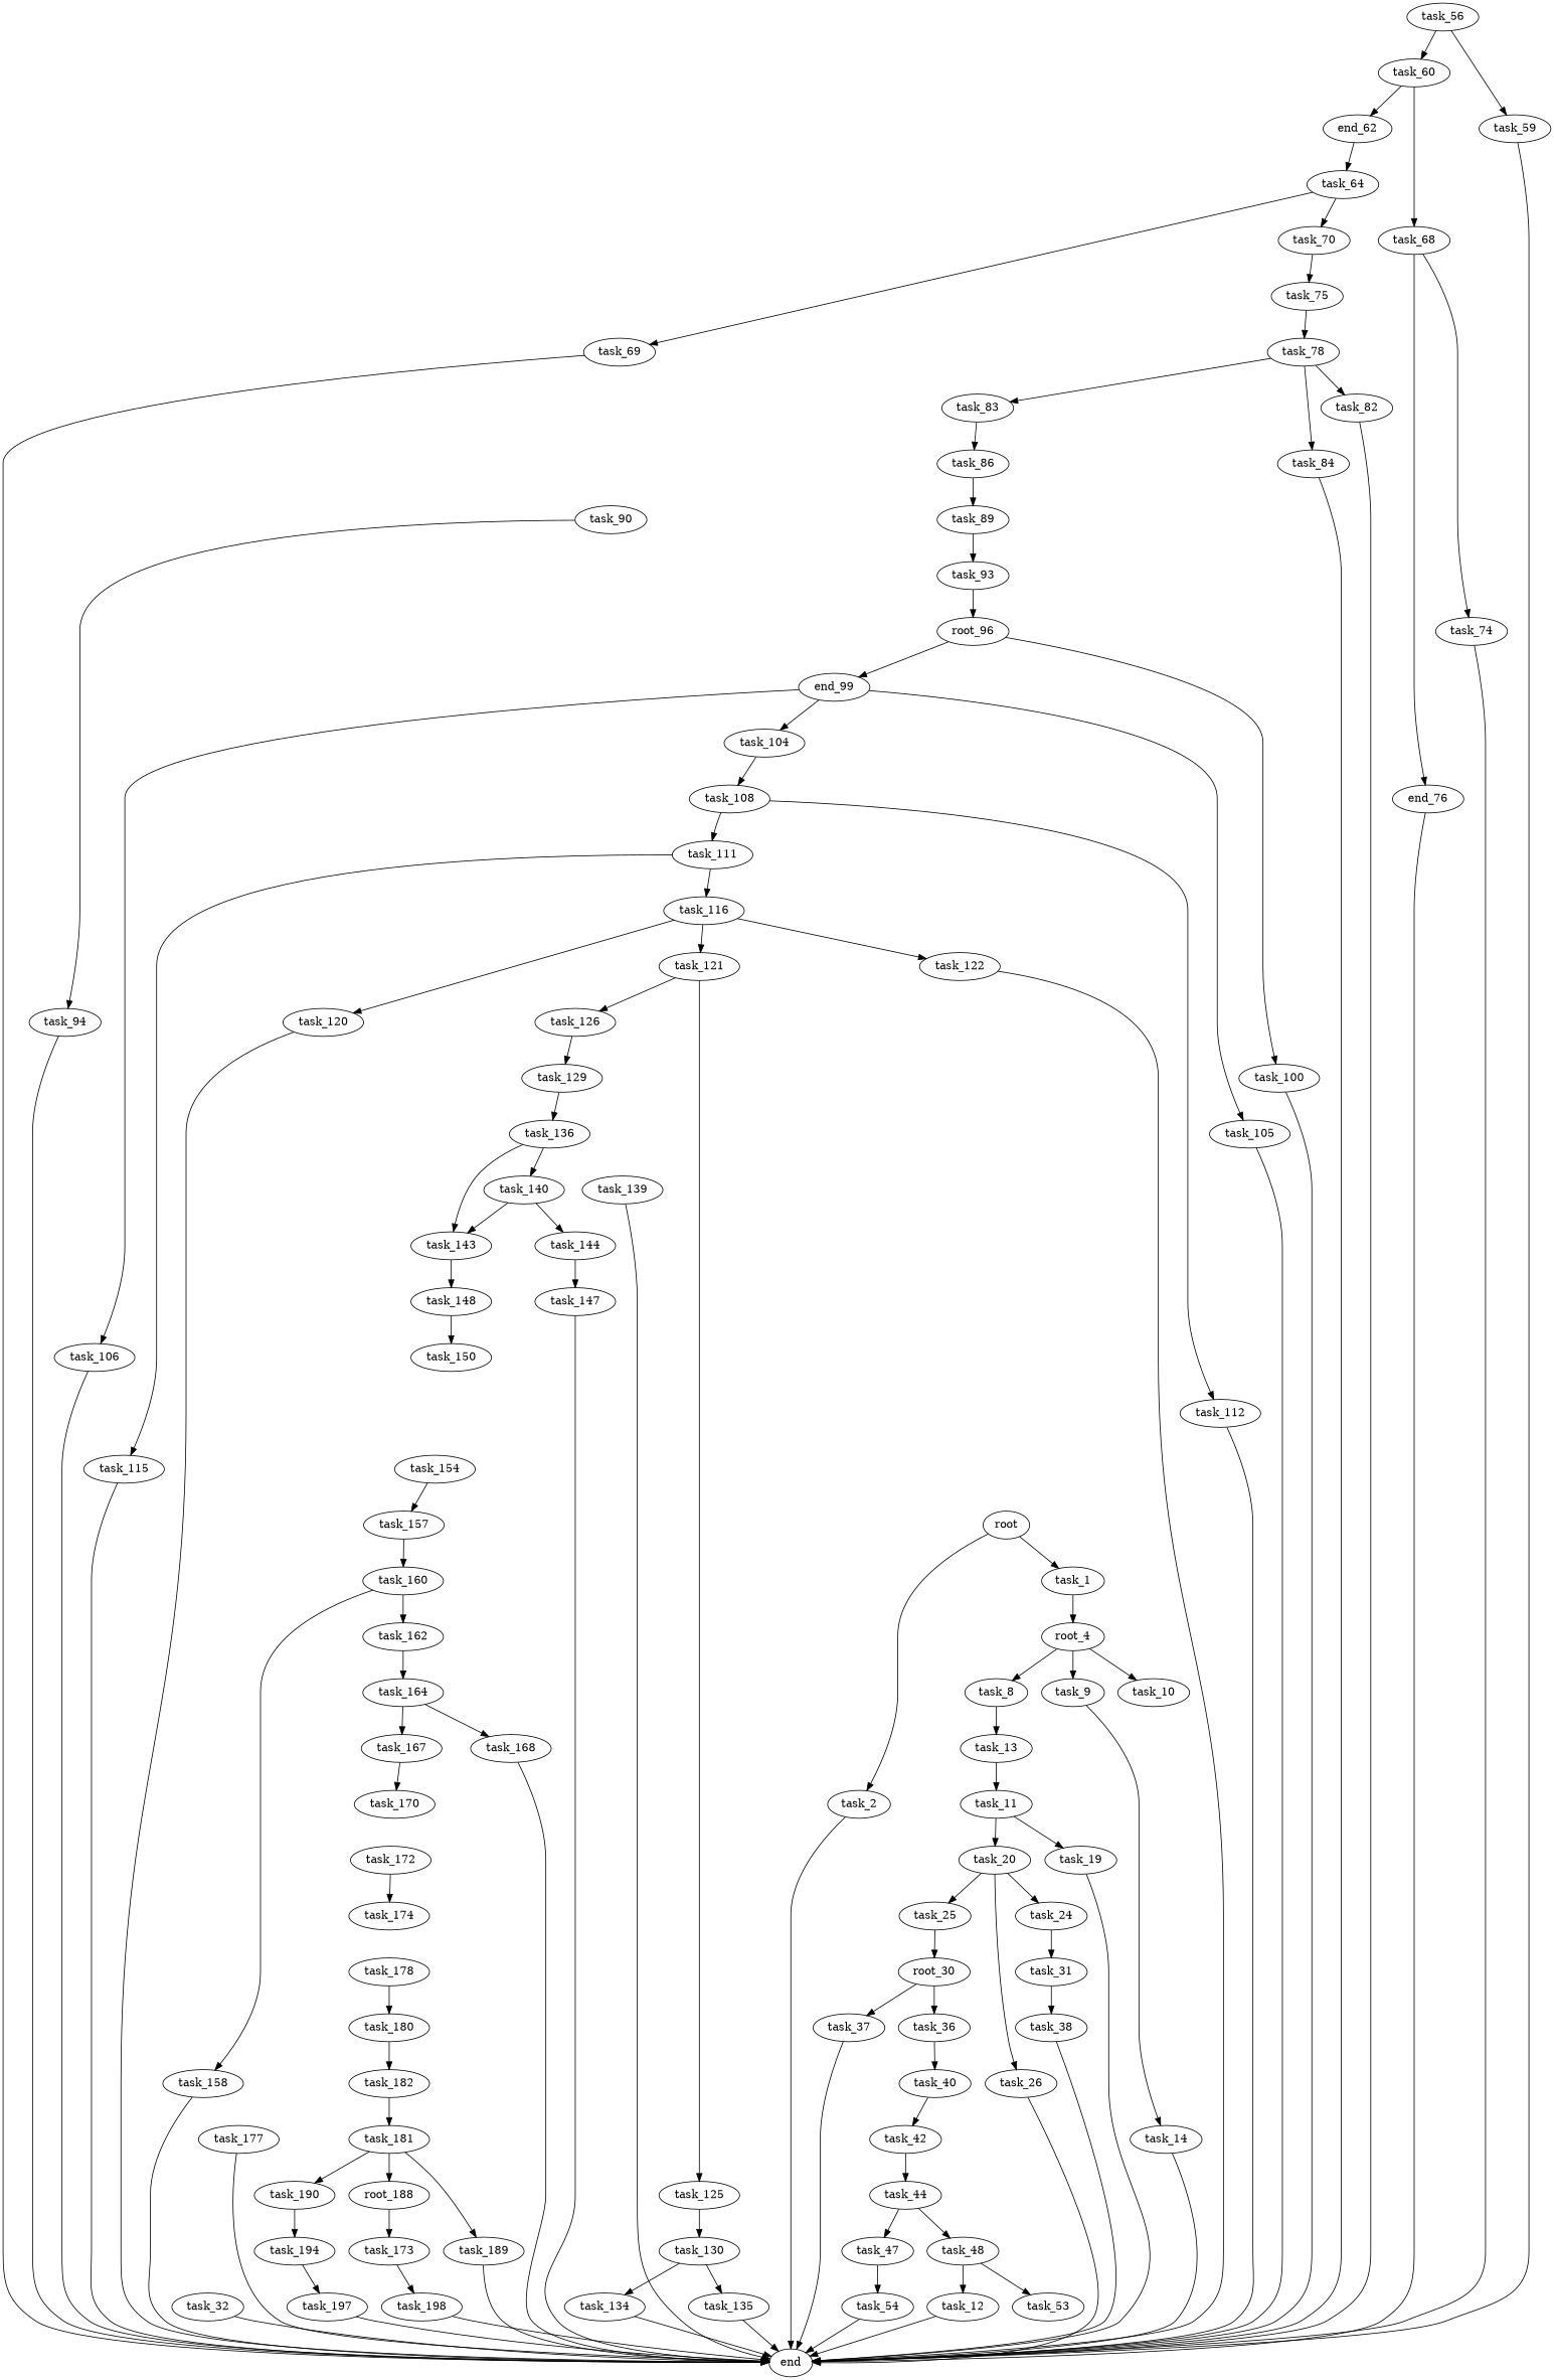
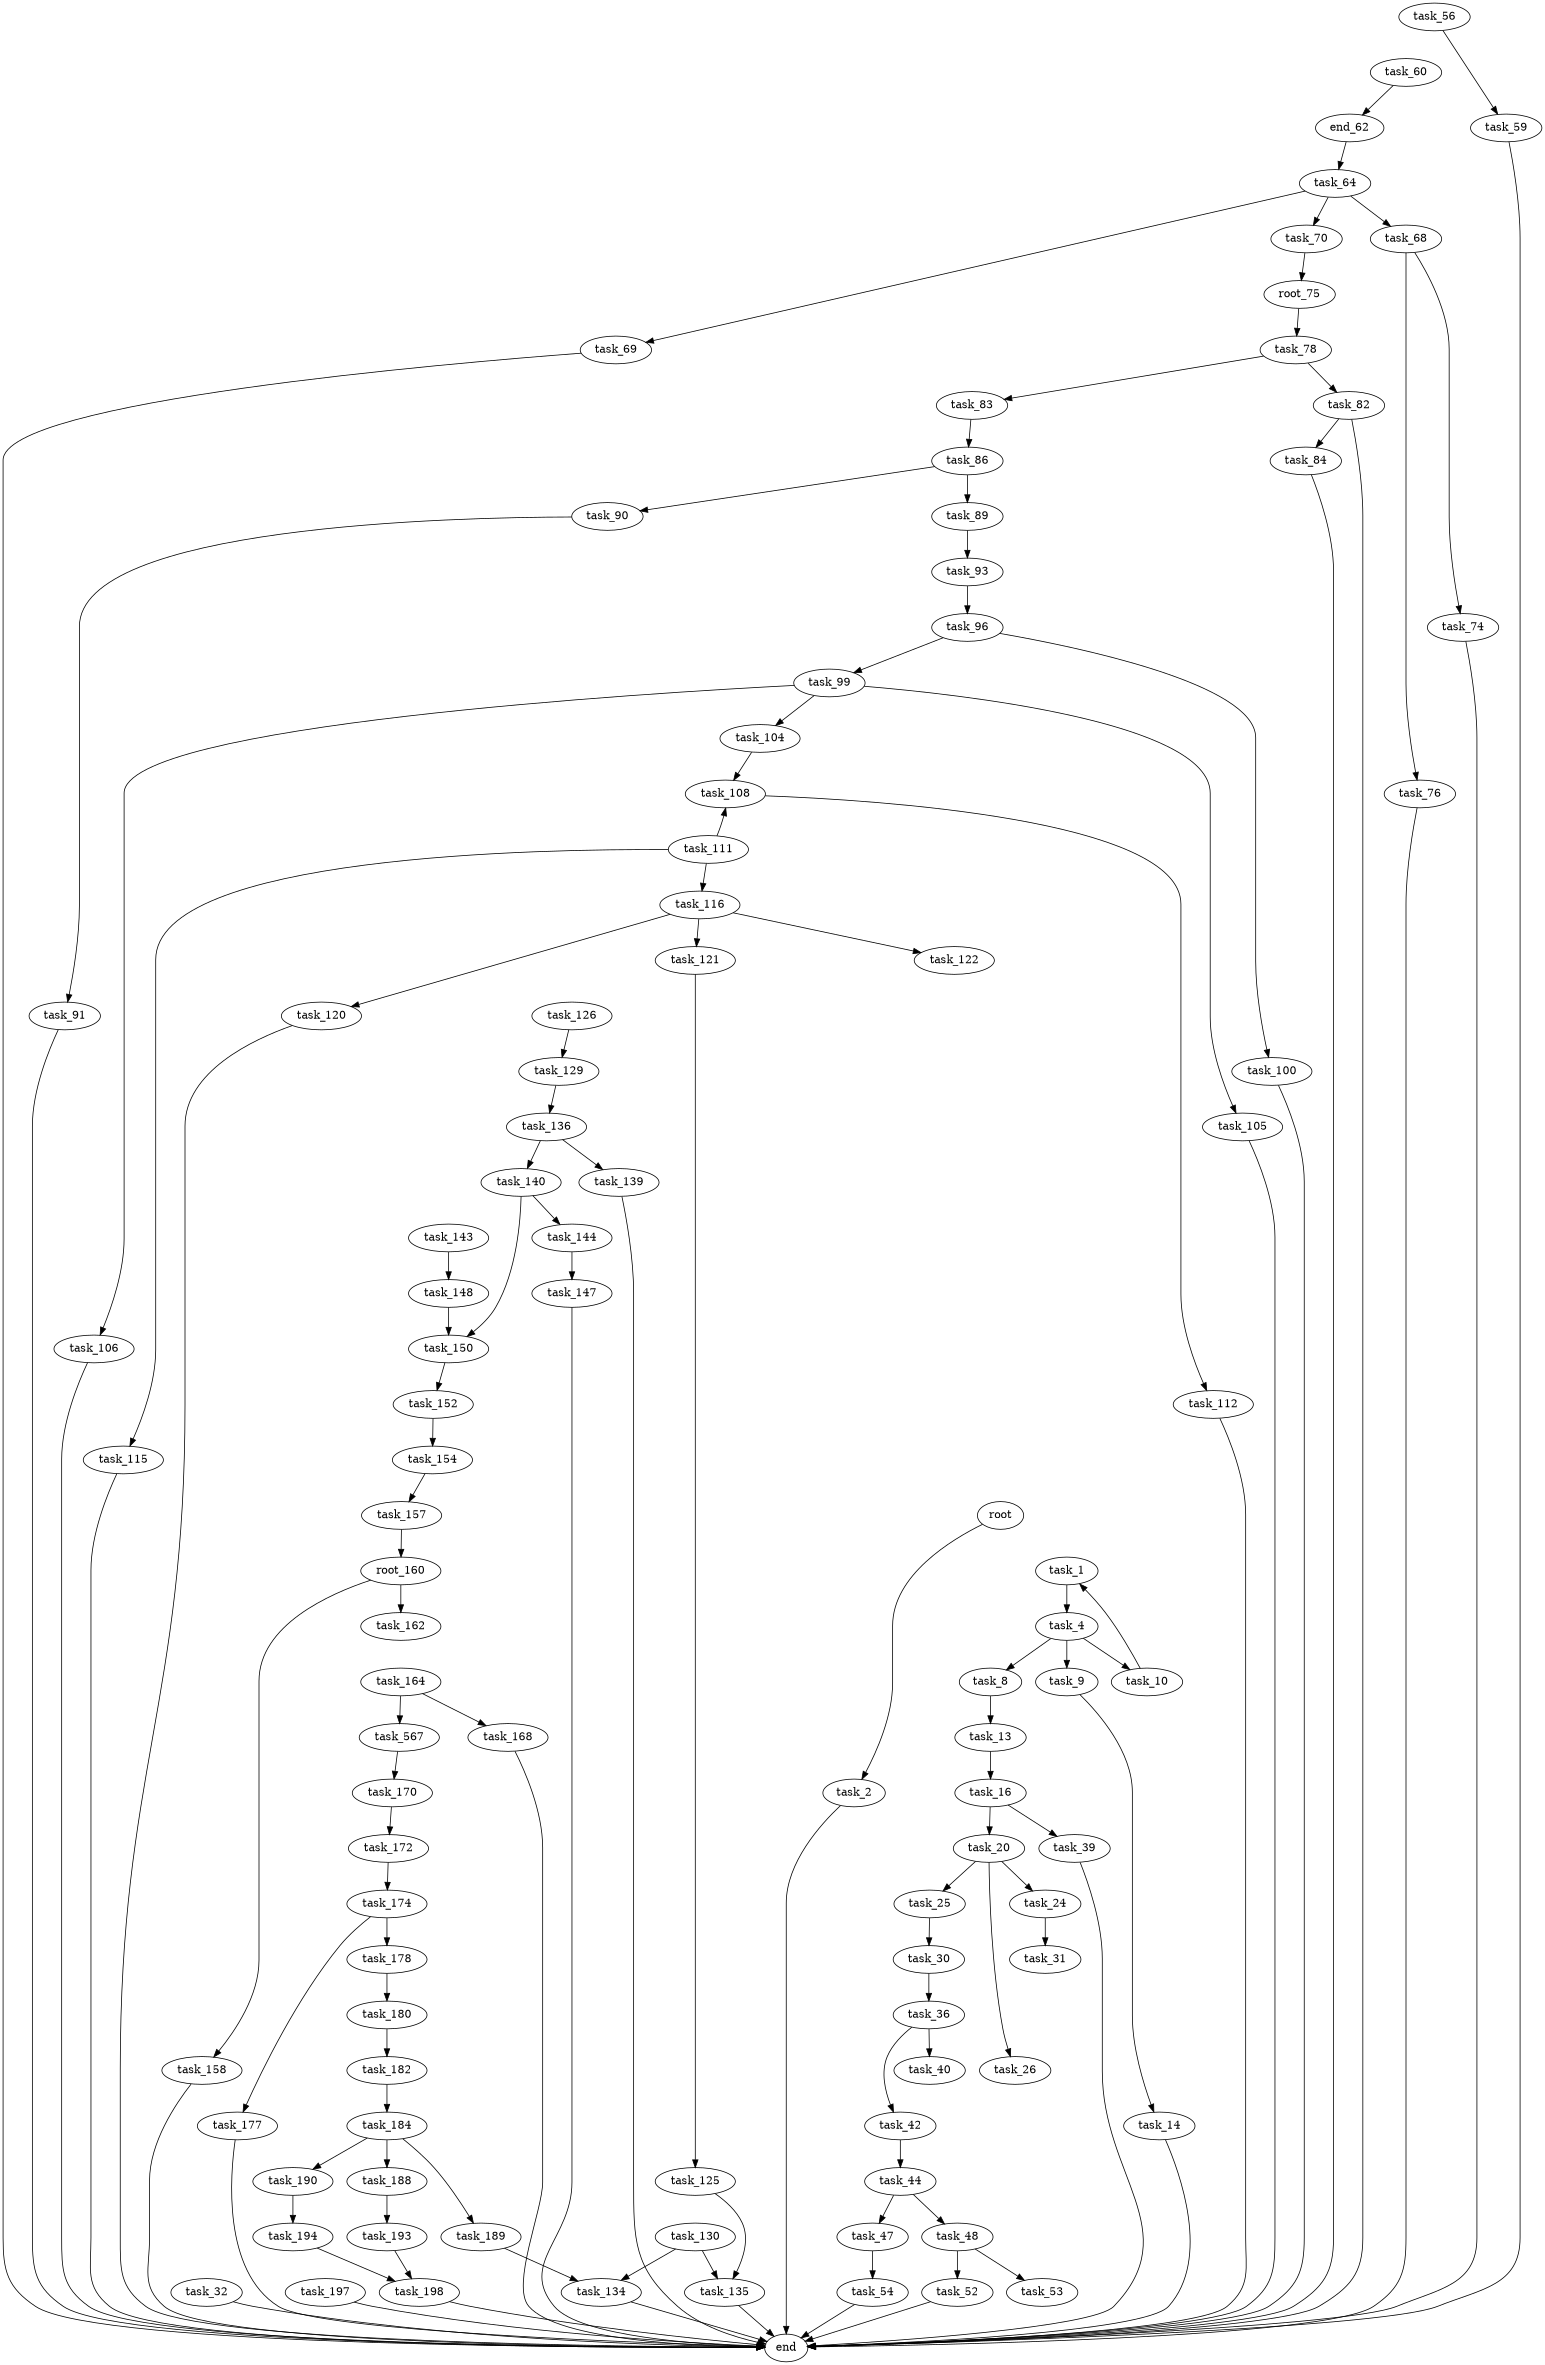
  digraph {
    root
    task_1
    task_2
-   task_4 [label=root_4]
+   task_4
    end
    task_8
    task_9
    task_10
    task_13
    task_14
-   task_16 [label=task_11]
-   task_19
+   task_16
+   task_19 [label=task_39]
    task_20
    task_24
    task_25
    task_26
    task_31
-   task_30 [label=root_30]
-   task_38
+   task_30
    task_36
-   task_37
    task_32
    task_40
    task_42
    task_44
    task_47
    task_48
    task_54
-   task_52 [label=task_12]
+   task_52
    task_53
    task_56
    task_59
    task_60
    n34 [label=end_62]
    task_64
    task_68
    task_69
    task_70
    task_74
-   task_76 [label=end_76]
-   task_75
+   task_76
+   task_75 [label=root_75]
    task_78
    task_82
    task_83
    task_84
    task_86
    task_89
    task_90
    task_93
-   task_94
-   task_96 [label=root_96]
-   task_99 [label=end_99]
+   task_94 [label=task_91]
+   task_96
+   task_99
    task_100
    task_104
    task_105
    task_106
    task_108
    task_111
    task_112
    task_115
    task_116
    task_120
    task_121
    task_122
    task_125
    task_126
    task_130
    task_129
    task_134
    task_135
    task_136
    task_139
    task_140
    task_143
    task_144
    task_148
    task_147
    task_150
+   task_152
    task_154
    task_157
-   task_160
+   task_160 [label=root_160]
    task_158
    task_162
    task_164
-   task_167
+   task_167 [label=task_567]
    task_168
    task_170
    task_172
    task_174
    task_177
    task_178
    task_180
    task_182
-   task_184 [label=task_181]
-   task_188 [label=root_188]
+   task_184
+   task_188
    task_189
    task_190
-   task_193 [label=task_173]
+   task_193
    task_194
    task_198
    task_197
-   root -> task_1
+   task_10 -> task_1
    root -> task_2
    task_1 -> task_4
    task_2 -> end
    task_4 -> task_8
    task_4 -> task_9
    task_4 -> task_10
    task_8 -> task_13
    task_9 -> task_14
    task_13 -> task_16
    task_14 -> end
    task_16 -> task_19
    task_16 -> task_20
    task_19 -> end
    task_20 -> task_24
    task_20 -> task_25
    task_20 -> task_26
    task_24 -> task_31
    task_25 -> task_30
-   task_26 -> end
-   task_31 -> task_38
    task_30 -> task_36
-   task_30 -> task_37
-   task_38 -> end
    task_36 -> task_40
-   task_37 -> end
    task_32 -> end
-   task_40 -> task_42
+   task_36 -> task_42
    task_42 -> task_44
    task_44 -> task_47
    task_44 -> task_48
    task_47 -> task_54
    task_48 -> task_52
    task_48 -> task_53
    task_54 -> end
    task_52 -> end
    task_56 -> task_59
-   task_56 -> task_60
    task_59 -> end
    task_60 -> n34
    n34 -> task_64
-   task_60 -> task_68
+   task_64 -> task_68
    task_64 -> task_69
    task_64 -> task_70
    task_68 -> task_74
    task_68 -> task_76
    task_69 -> end
    task_70 -> task_75
    task_74 -> end
    task_76 -> end
    task_75 -> task_78
    task_78 -> task_82
    task_78 -> task_83
-   task_78 -> task_84
+   task_82 -> task_84
    task_82 -> end
    task_83 -> task_86
    task_84 -> end
    task_86 -> task_89
+   task_86 -> task_90
    task_89 -> task_93
    task_90 -> task_94
    task_93 -> task_96
    task_94 -> end
    task_96 -> task_99
    task_96 -> task_100
    task_99 -> task_104
    task_99 -> task_105
    task_99 -> task_106
    task_100 -> end
    task_104 -> task_108
    task_105 -> end
    task_106 -> end
-   task_108 -> task_111
+   task_111 -> task_108
    task_108 -> task_112
    task_111 -> task_115
    task_111 -> task_116
    task_112 -> end
    task_115 -> end
    task_116 -> task_120
    task_116 -> task_121
    task_116 -> task_122
    task_120 -> end
    task_121 -> task_125
-   task_121 -> task_126
-   task_122 -> end
-   task_125 -> task_130
+   task_125 -> task_135
    task_126 -> task_129
    task_130 -> task_134
    task_130 -> task_135
    task_129 -> task_136
    task_134 -> end
    task_135 -> end
-   task_136 -> task_143
+   task_136 -> task_139
    task_136 -> task_140
    task_139 -> end
-   task_140 -> task_143
+   task_140 -> task_150
    task_140 -> task_144
    task_143 -> task_148
    task_144 -> task_147
    task_148 -> task_150
    task_147 -> end
+   task_150 -> task_152
+   task_152 -> task_154
    task_154 -> task_157
    task_157 -> task_160
    task_160 -> task_158
    task_160 -> task_162
    task_158 -> end
-   task_162 -> task_164
    task_164 -> task_167
    task_164 -> task_168
    task_167 -> task_170
    task_168 -> end
+   task_170 -> task_172
    task_172 -> task_174
+   task_174 -> task_177
+   task_174 -> task_178
    task_177 -> end
    task_178 -> task_180
    task_180 -> task_182
    task_182 -> task_184
    task_184 -> task_188
    task_184 -> task_189
    task_184 -> task_190
    task_188 -> task_193
-   task_189 -> end
+   task_189 -> task_134
    task_190 -> task_194
    task_193 -> task_198
-   task_194 -> task_197
+   task_194 -> task_198
    task_198 -> end
    task_197 -> end
  }
